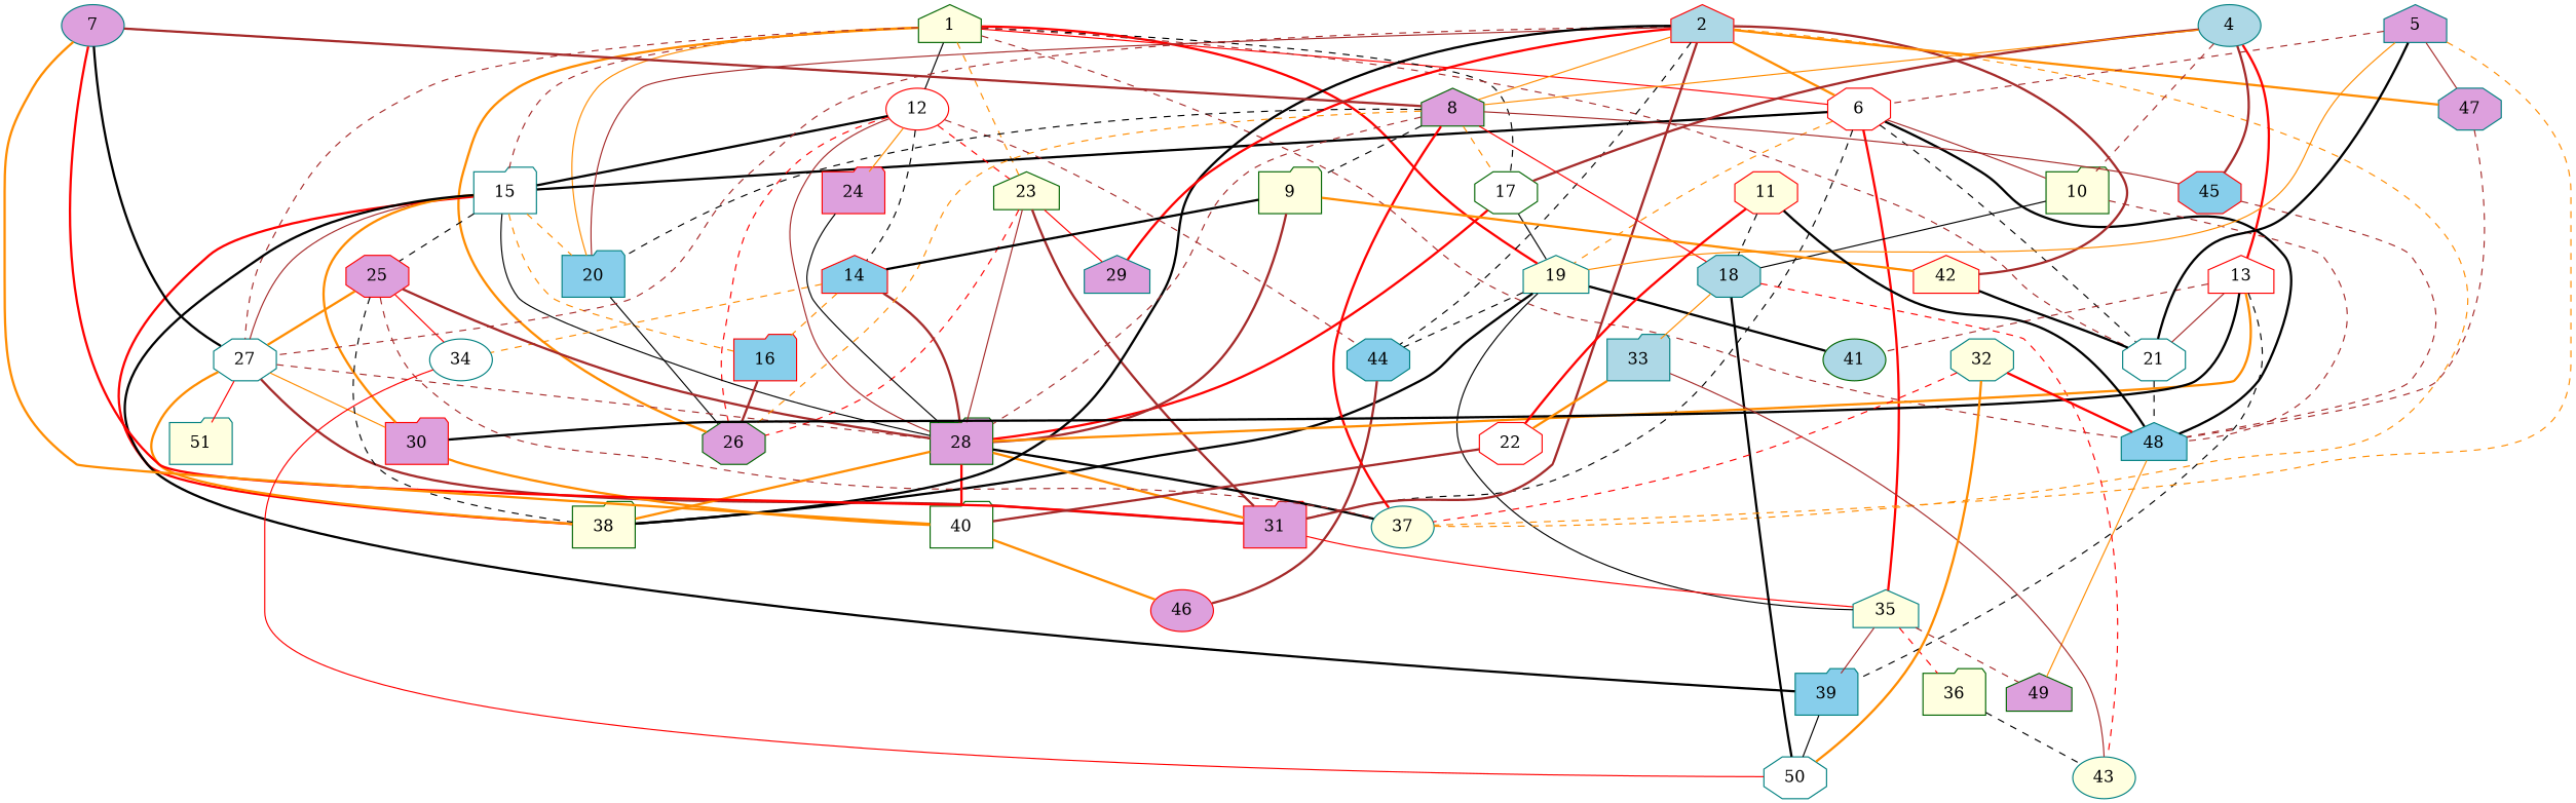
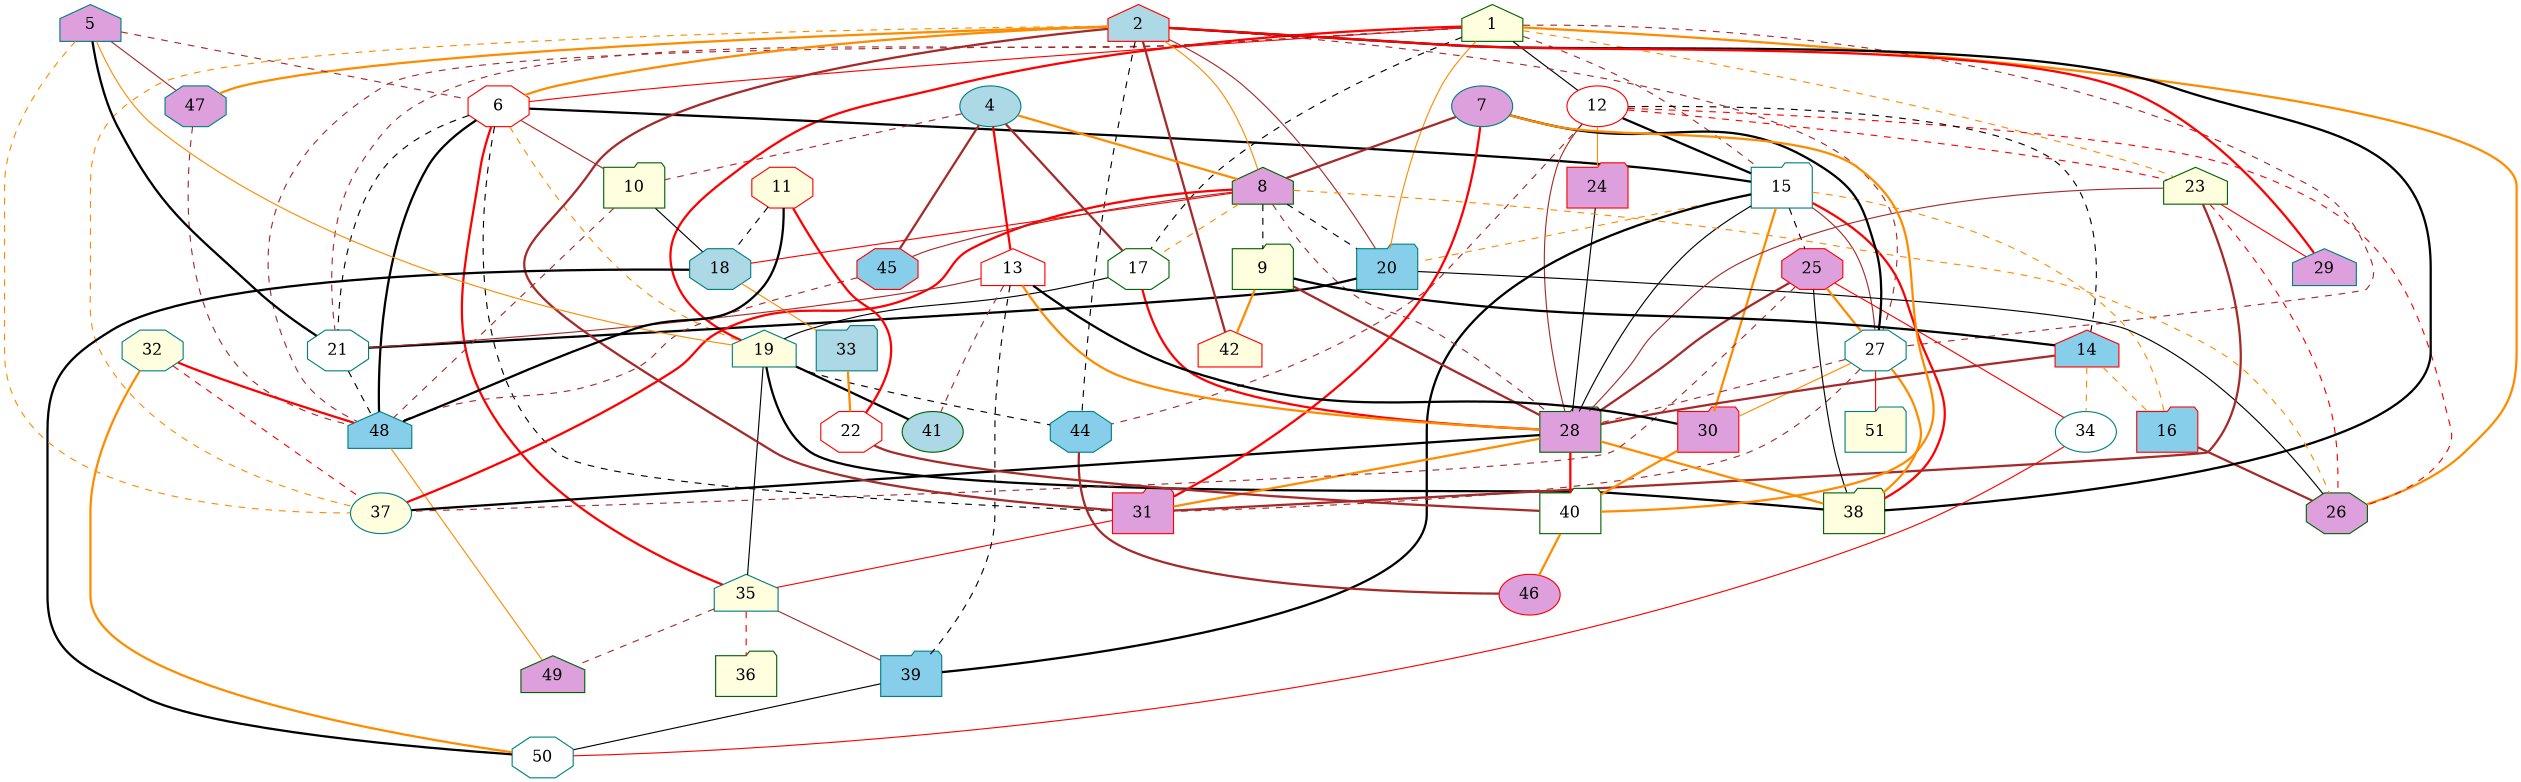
  graph {
    node [color=teal fillcolor=lightyellow shape=folder style=filled]
    edge [color=brown style=bold weight=1.0]
    1 [color=darkgreen shape=house]
    6 [color=red fillcolor=white shape=octagon]
    12 [color=red fillcolor=white shape=ellipse]
    15 [fillcolor=white]
    17 [color=darkgreen fillcolor=white shape=octagon]
    19 [shape=house]
    20 [fillcolor=skyblue]
    21 [fillcolor=white shape=octagon]
    23 [color=darkgreen shape=house]
    26 [color=darkgreen fillcolor=plum shape=octagon]
    27 [fillcolor=white shape=octagon]
    48 [fillcolor=skyblue shape=house]
    31 [color=red fillcolor=plum]
    35 [shape=house]
    10 [color=darkgreen]
    44 [fillcolor=skyblue shape=octagon]
    28 [color=darkgreen fillcolor=plum]
    14 [color=red fillcolor=skyblue shape=house]
    24 [color=red fillcolor=plum]
    38 [color=darkgreen]
    30 [color=red fillcolor=plum]
    39 [fillcolor=skyblue]
    16 [color=red fillcolor=skyblue]
    25 [color=red fillcolor=plum shape=octagon]
    41 [color=darkgreen fillcolor=lightblue shape=ellipse]
    29 [fillcolor=plum shape=house]
    51
    49 [color=darkgreen fillcolor=plum shape=house]
    2 [color=red fillcolor=lightblue shape=house]
    8 [color=darkgreen fillcolor=plum shape=house]
    37 [shape=ellipse]
    42 [color=red shape=house]
    47 [fillcolor=plum shape=octagon]
    45 [color=red fillcolor=skyblue shape=octagon]
    9 [color=darkgreen]
    18 [fillcolor=lightblue shape=octagon]
    46 [color=red fillcolor=plum shape=ellipse]
    7 [fillcolor=plum shape=ellipse]
    40 [color=darkgreen fillcolor=white]
    36 [color=darkgreen]
    4 [fillcolor=lightblue shape=ellipse]
    13 [color=red fillcolor=white shape=house]
    5 [fillcolor=plum shape=house]
    33 [fillcolor=lightblue]
-   43 [shape=ellipse]
    50 [fillcolor=white shape=octagon]
    34 [fillcolor=white shape=ellipse]
    11 [color=red shape=octagon]
    22 [color=red fillcolor=white shape=octagon]
    32 [shape=octagon]
    1 -- 6 [color=red style=solid]
    1 -- 12 [color=black style=solid weight=2.0]
    1 -- 15 [style=dashed weight=2.0]
    1 -- 17 [color=black style=dashed]
    1 -- 19 [color=red]
    1 -- 20 [color=darkorange style=solid]
    1 -- 21 [style=dashed weight=2.0]
    1 -- 23 [color=darkorange style=dashed]
    1 -- 26 [color=darkorange]
    1 -- 27 [style=dashed]
    1 -- 48 [style=dashed]
    6 -- 15 [color=black]
    6 -- 19 [color=darkorange style=dashed]
    6 -- 21 [color=black style=dashed]
    6 -- 48 [color=black]
    6 -- 31 [color=black style=dashed]
    6 -- 35 [color=red]
    6 -- 10 [style=solid]
    12 -- 15 [color=black]
    12 -- 23 [color=red style=dashed]
    12 -- 26 [color=red style=dashed]
    12 -- 44 [style=dashed]
    12 -- 28 [style=solid]
    12 -- 14 [color=black style=dashed]
    12 -- 24 [color=darkorange style=solid]
    15 -- 20 [color=darkorange style=dashed]
    15 -- 27 [style=solid]
    15 -- 28 [color=black style=solid]
    15 -- 38 [color=red]
    15 -- 30 [color=darkorange]
    15 -- 39 [color=black]
    15 -- 16 [color=darkorange style=dashed]
    15 -- 25 [color=black style=dashed]
    17 -- 19 [color=black style=solid]
    17 -- 28 [color=red]
    19 -- 35 [color=black style=solid]
    19 -- 44 [color=black style=dashed]
    19 -- 38 [color=black]
    19 -- 41 [color=black]
-   42 -- 21 [color=black weight=2.0]
+   20 -- 21 [color=black weight=2.0]
    20 -- 26 [color=black style=solid]
    21 -- 48 [color=black style=dashed]
    23 -- 26 [color=red style=dashed]
    23 -- 31
    23 -- 28 [style=solid]
    23 -- 29 [color=red style=solid]
-   27 -- 31
+   27 -- 31 [style=dashed]
    27 -- 28 [style=dashed weight=2.0]
    27 -- 38 [color=darkorange]
    27 -- 30 [color=darkorange style=solid]
    27 -- 51 [color=red style=solid]
    48 -- 49 [color=darkorange style=solid]
    31 -- 35 [color=red style=solid]
    35 -- 39 [style=solid]
    35 -- 49 [style=dashed]
    35 -- 36 [color=red style=dashed]
    10 -- 48 [style=dashed]
    10 -- 18 [color=black style=solid]
    44 -- 46
    28 -- 31 [color=darkorange]
    28 -- 38 [color=darkorange]
    28 -- 37 [color=black]
    28 -- 40 [color=red]
    14 -- 28
    14 -- 16 [color=darkorange style=dashed]
    14 -- 34 [color=darkorange style=dashed]
    24 -- 28 [color=black style=solid]
    30 -- 40 [color=darkorange]
    39 -- 50 [color=black style=solid]
    16 -- 26
    25 -- 27 [color=darkorange]
    25 -- 28 [weight=2.0]
-   25 -- 38 [color=black style=dashed]
+   25 -- 38 [color=black style=solid]
    25 -- 37 [style=dashed weight=3.0]
    25 -- 34 [color=red style=solid]
    2 -- 6 [color=darkorange]
    2 -- 20 [style=solid]
    2 -- 27 [style=dashed]
    2 -- 31 [weight=3.0]
    2 -- 44 [color=black style=dashed]
    2 -- 38 [color=black]
    2 -- 29 [color=red]
    2 -- 8 [color=darkorange style=solid]
    2 -- 37 [color=darkorange style=dashed]
    2 -- 42 [weight=2.0]
    2 -- 47 [color=darkorange]
    8 -- 17 [color=darkorange style=dashed]
    8 -- 20 [color=black style=dashed]
    8 -- 26 [color=darkorange style=dashed]
    8 -- 28 [style=dashed]
    8 -- 37 [color=red]
    8 -- 45 [style=solid]
    8 -- 9 [color=black style=dashed]
    8 -- 18 [color=red style=solid]
    47 -- 48 [style=dashed]
    45 -- 48 [style=dashed]
    9 -- 28
    9 -- 14 [color=black]
    9 -- 42 [color=darkorange]
    18 -- 33 [color=darkorange style=solid]
-   18 -- 43 [color=red style=dashed]
    18 -- 50 [color=black]
    7 -- 27 [color=black]
    7 -- 31 [color=red]
    7 -- 8
    7 -- 40 [color=darkorange]
    40 -- 46 [color=darkorange]
-   36 -- 43 [color=black style=dashed]
    4 -- 17
    4 -- 10 [style=dashed]
-   4 -- 8 [color=darkorange style=solid]
+   4 -- 8 [color=darkorange]
    4 -- 45
    4 -- 13 [color=red]
    13 -- 21 [style=solid]
    13 -- 28 [color=darkorange]
    13 -- 30 [color=black]
    13 -- 39 [color=black style=dashed]
    13 -- 41 [style=dashed]
    5 -- 6 [style=dashed]
    5 -- 19 [color=darkorange style=solid]
    5 -- 21 [color=black]
    5 -- 37 [color=darkorange style=dashed weight=2.0]
    5 -- 47 [style=solid]
-   33 -- 43 [style=solid]
    33 -- 22 [color=darkorange]
    34 -- 50 [color=red style=solid]
    11 -- 48 [color=black]
    11 -- 18 [color=black style=dashed]
    11 -- 22 [color=red]
    22 -- 40
    32 -- 48 [color=red]
    32 -- 37 [color=red style=dashed]
    32 -- 50 [color=darkorange]
  }
